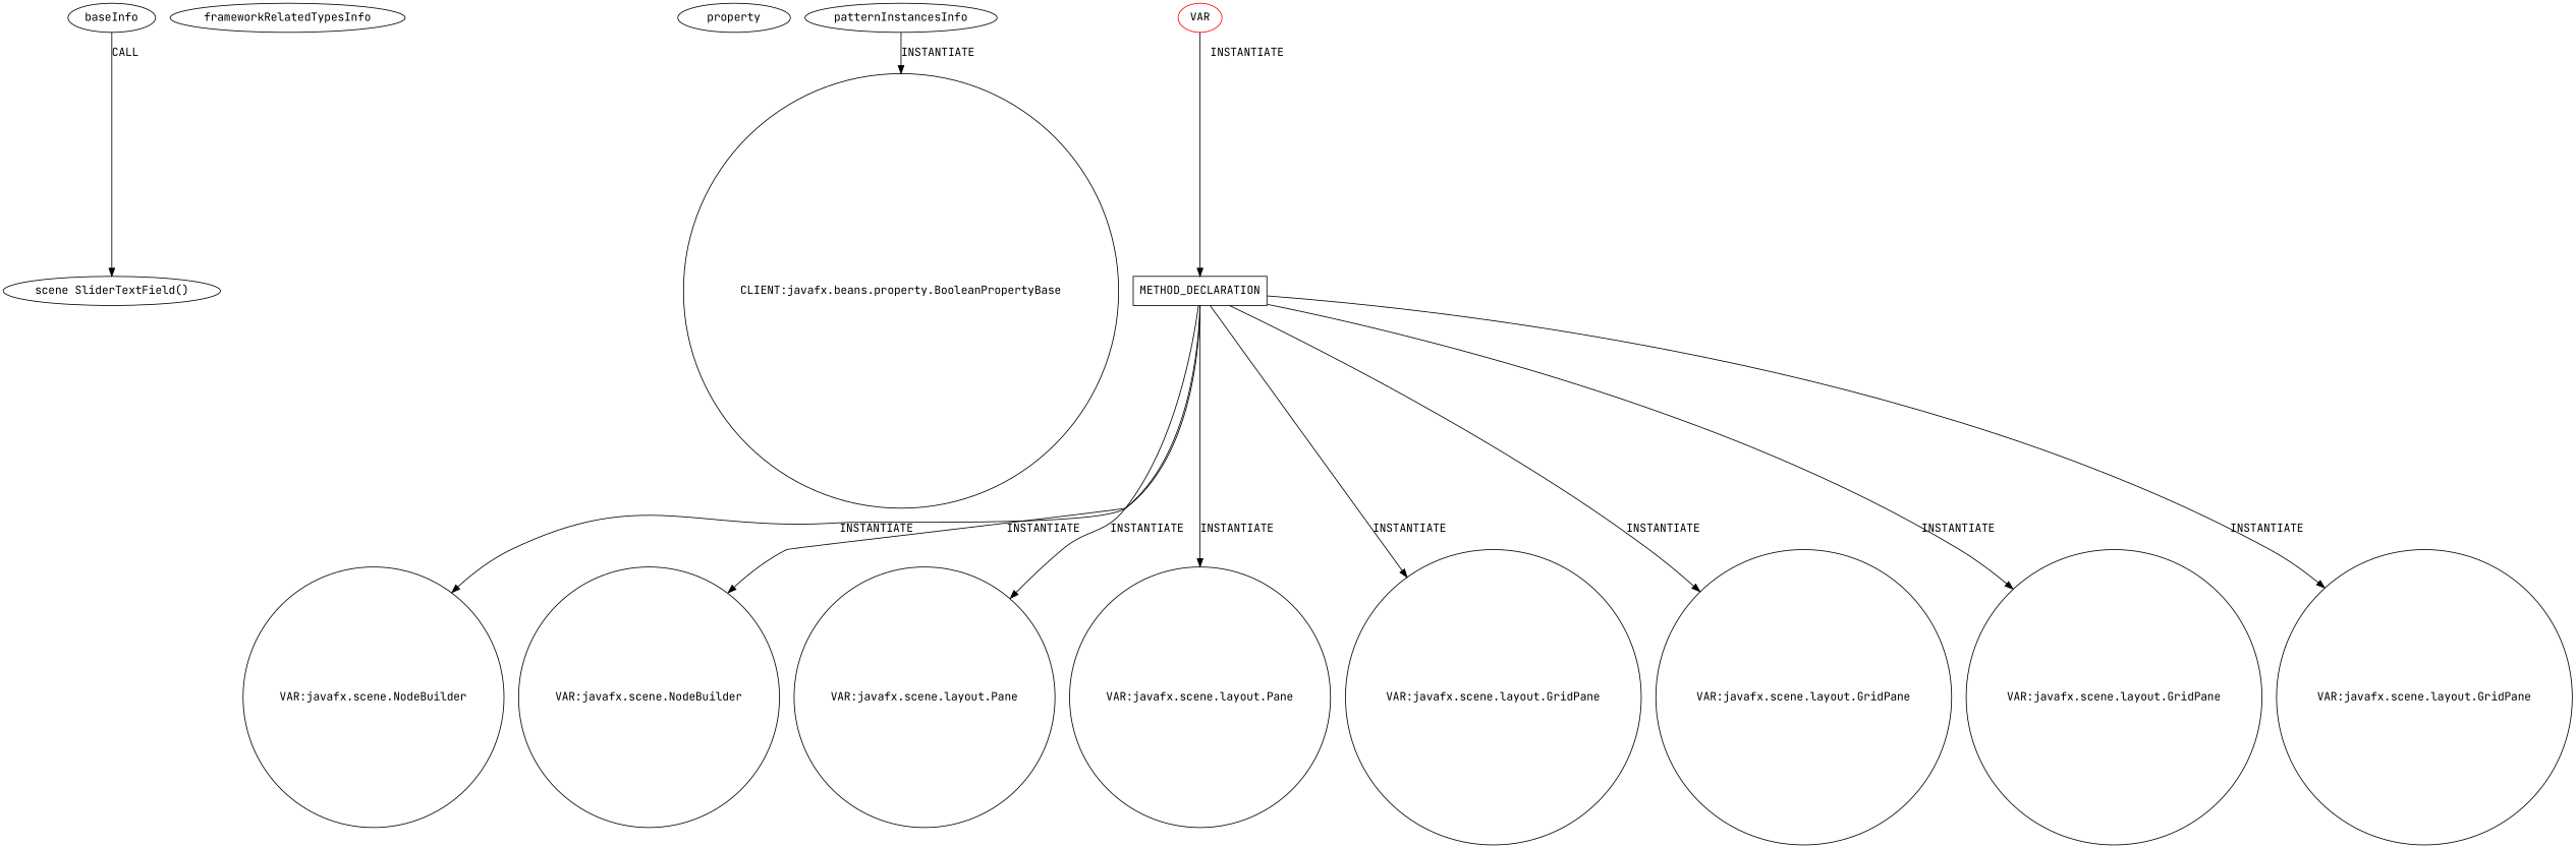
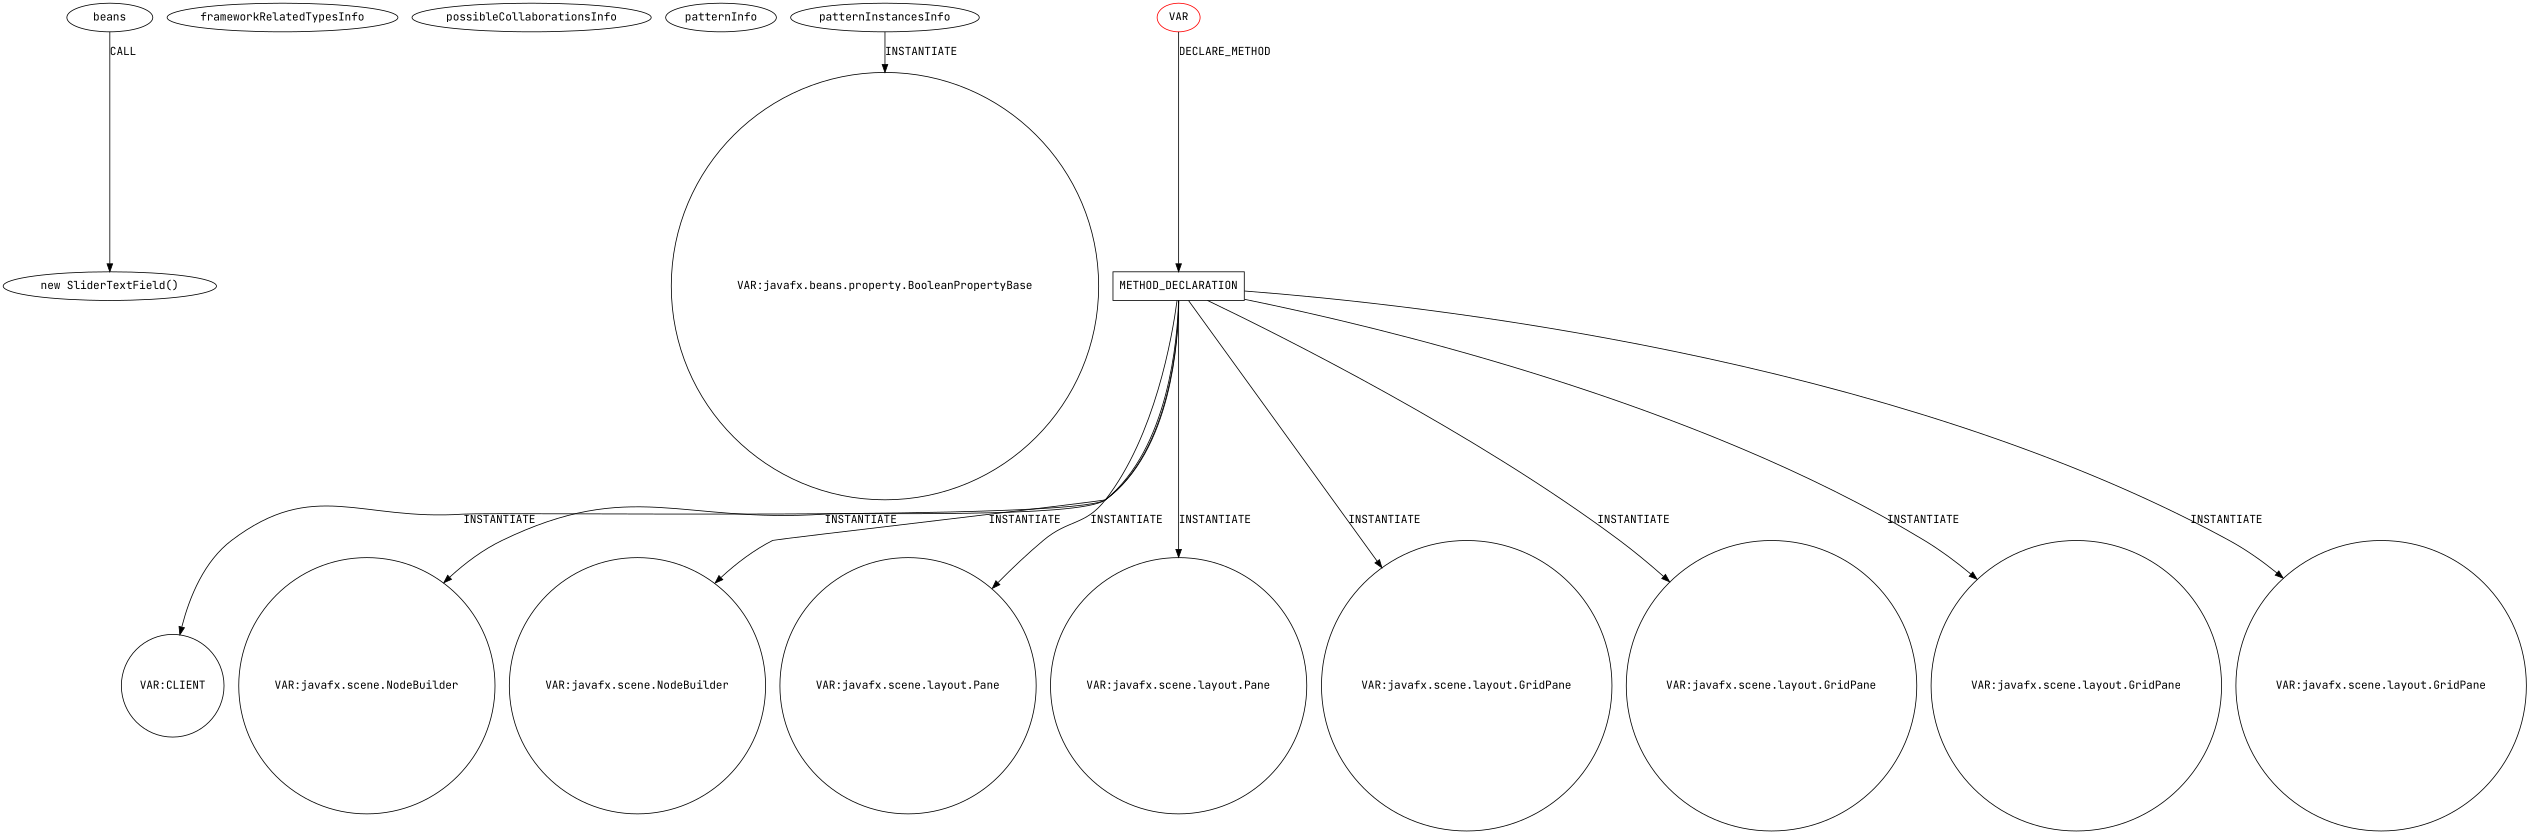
  digraph {
    fontname="JetBrains Mono"
    node [fontname="JetBrains Mono" isFrameworkType=false vertexType=VARIABLE_EXPRESION shape=circle]
    edge [fontname="JetBrains Mono"]
-   baseInfo [category=pattern graphId=2559 isAnonymous=false possibleRelation=false isFrameworkType="" vertexType="" shape=""]
-   n2 [label="scene SliderTextField()" vertexType=CONSTRUCTOR_CALL shape=""]
+   baseInfo [category=pattern graphId=2559 isAnonymous=false possibleRelation=false label=beans isFrameworkType="" vertexType="" shape=""]
+   n2 [label="new SliderTextField()" vertexType=CONSTRUCTOR_CALL shape=""]
    frameworkRelatedTypesInfo [isFrameworkType="" vertexType="" shape=""]
-   patternInfo [frequency=2.0 patternRootClient=0 label=property isFrameworkType="" vertexType="" shape=""]
+   possibleCollaborationsInfo [isFrameworkType="" vertexType="" shape=""]
+   patternInfo [frequency=2.0 patternRootClient=0 isFrameworkType="" vertexType="" shape=""]
    patternInstancesInfo [0="SaiPradeepDandem-javafx2-gradient-builder~/SaiPradeepDandem-javafx2-gradient-builder/javafx2-gradient-builder-master/src/main/java/com/javafx/gradientbuilder/application/RadialSettingsLayout.java~RadialSettingsLayout~1170" 1="SaiPradeepDandem-javafx2-gradient-builder~/SaiPradeepDandem-javafx2-gradient-builder/javafx2-gradient-builder-master/src/main/java/com/javafx/gradientbuilder/application/LinearSettingsLayout.java~LinearSettingsLayout~1172" isFrameworkType="" vertexType="" shape=""]
-   n7 [label="CLIENT:javafx.beans.property.BooleanPropertyBase"]
+   n7 [label="VAR:javafx.beans.property.BooleanPropertyBase"]
+   n8 [label="VAR:CLIENT"]
    n9 [label=METHOD_DECLARATION shape=box vertexType=CLIENT_METHOD_DECLARATION]
    n10 [label="VAR:javafx.scene.NodeBuilder"]
    n11 [label="VAR:javafx.scene.NodeBuilder"]
    n12 [label="VAR:javafx.scene.layout.Pane"]
    n13 [label="VAR:javafx.scene.layout.Pane"]
    n14 [label="VAR:javafx.scene.layout.GridPane"]
    n15 [label="VAR:javafx.scene.layout.GridPane"]
    n16 [label="VAR:javafx.scene.layout.GridPane"]
    n17 [label="VAR:javafx.scene.layout.GridPane"]
    n18 [color=red label=VAR vertexType=ROOT_CLIENT_CLASS_DECLARATION shape=""]
    baseInfo -> n2 [label=CALL]
    patternInstancesInfo -> n7 [label=INSTANTIATE]
+   n9 -> n8 [label=INSTANTIATE]
    n9 -> n10 [label=INSTANTIATE]
    n9 -> n11 [label=INSTANTIATE]
    n9 -> n12 [label=INSTANTIATE]
    n9 -> n13 [label=INSTANTIATE]
    n9 -> n14 [label=INSTANTIATE]
    n9 -> n15 [label=INSTANTIATE]
    n9 -> n16 [label=INSTANTIATE]
    n9 -> n17 [label=INSTANTIATE]
-   n18 -> n9 [label=INSTANTIATE]
+   n18 -> n9 [label=DECLARE_METHOD]
  }
